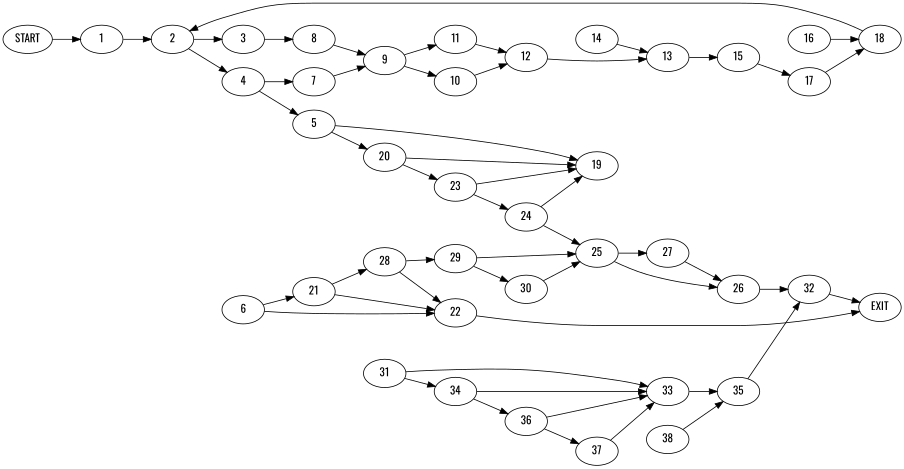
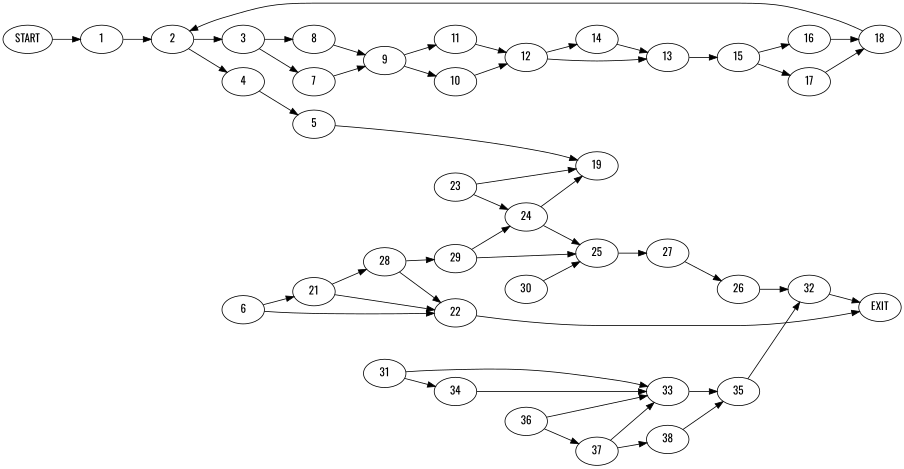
  digraph {
    fontname=Oswald
    rankdir=LR
    node [fontname=Oswald]
    edge [fontname=Oswald]
    n1 [label=START]
    1
    2
    n4 [label=EXIT]
    3
    4
    7
    8
    5
    9
    19
-   20
    6
    21
    22
    23
    28
    10
    11
    12
    13
    14
    15
    16
    17
    18
    24
    29
    25
    26
    27
    32
    31
    33
    34
    30
    35
    36
    37
    38
    n1 -> 1
    1 -> 2
    2 -> 3
    2 -> 4
-   4 -> 7
+   3 -> 7
    3 -> 8
    4 -> 5
    7 -> 9
    8 -> 9
    5 -> 19
-   5 -> 20
    9 -> 10
    9 -> 11
-   20 -> 19
-   20 -> 23
    6 -> 21
    6 -> 22
    21 -> 22
    21 -> 28
    22 -> n4
    23 -> 19
    23 -> 24
    28 -> 22
    28 -> 29
    10 -> 12
    11 -> 12
    12 -> 13
+   12 -> 14
    13 -> 15
    14 -> 13
+   15 -> 16
    15 -> 17
    16 -> 18
    17 -> 18
    18 -> 2
    24 -> 19
    24 -> 25
    29 -> 25
-   29 -> 30
-   25 -> 26
+   29 -> 24
    25 -> 27
    26 -> 32
    27 -> 26
    32 -> n4
    31 -> 33
    31 -> 34
    33 -> 35
    34 -> 33
-   34 -> 36
    30 -> 25
    35 -> 32
    36 -> 33
    36 -> 37
    37 -> 33
+   37 -> 38
    38 -> 35
  }
